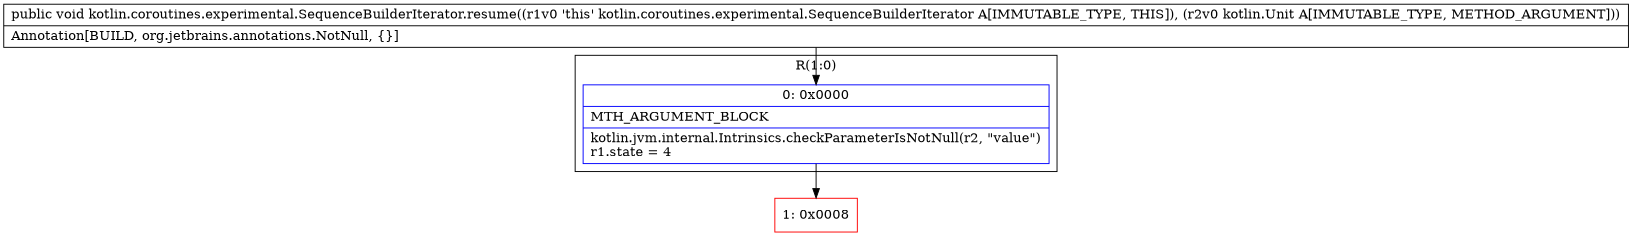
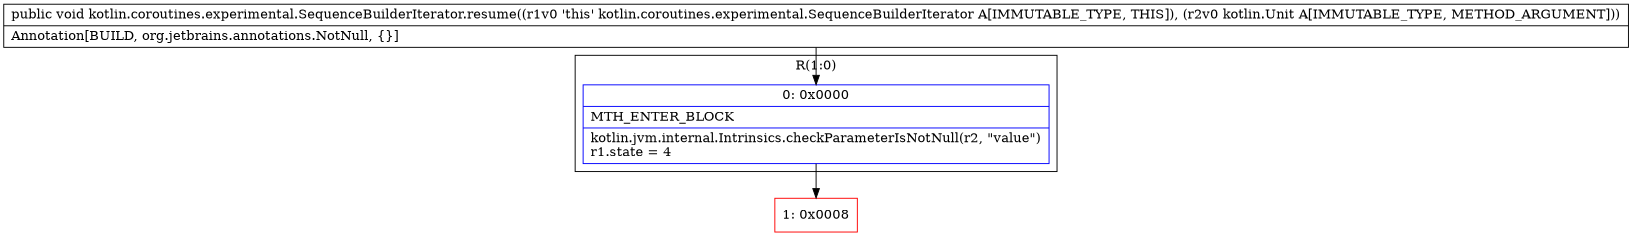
  digraph {
    node [shape=record]
-   n1 [color=blue label="{0\:\ 0x0000|MTH_ARGUMENT_BLOCK\l|kotlin.jvm.internal.Intrinsics.checkParameterIsNotNull(r2, \"value\")\lr1.state = 4\l}"]
+   n1 [color=blue label="{0\:\ 0x0000|MTH_ENTER_BLOCK\l|kotlin.jvm.internal.Intrinsics.checkParameterIsNotNull(r2, \"value\")\lr1.state = 4\l}"]
    n2 [color=red label="{1\:\ 0x0008}"]
    n3 [label="{public void kotlin.coroutines.experimental.SequenceBuilderIterator.resume((r1v0 'this' kotlin.coroutines.experimental.SequenceBuilderIterator A[IMMUTABLE_TYPE, THIS]), (r2v0 kotlin.Unit A[IMMUTABLE_TYPE, METHOD_ARGUMENT]))  | Annotation[BUILD, org.jetbrains.annotations.NotNull, \{\}]\l}"]
    subgraph cluster_1 {
      label="R(1:0)"
      n1
    }
    n1 -> n2
    n3 -> n1
  }
